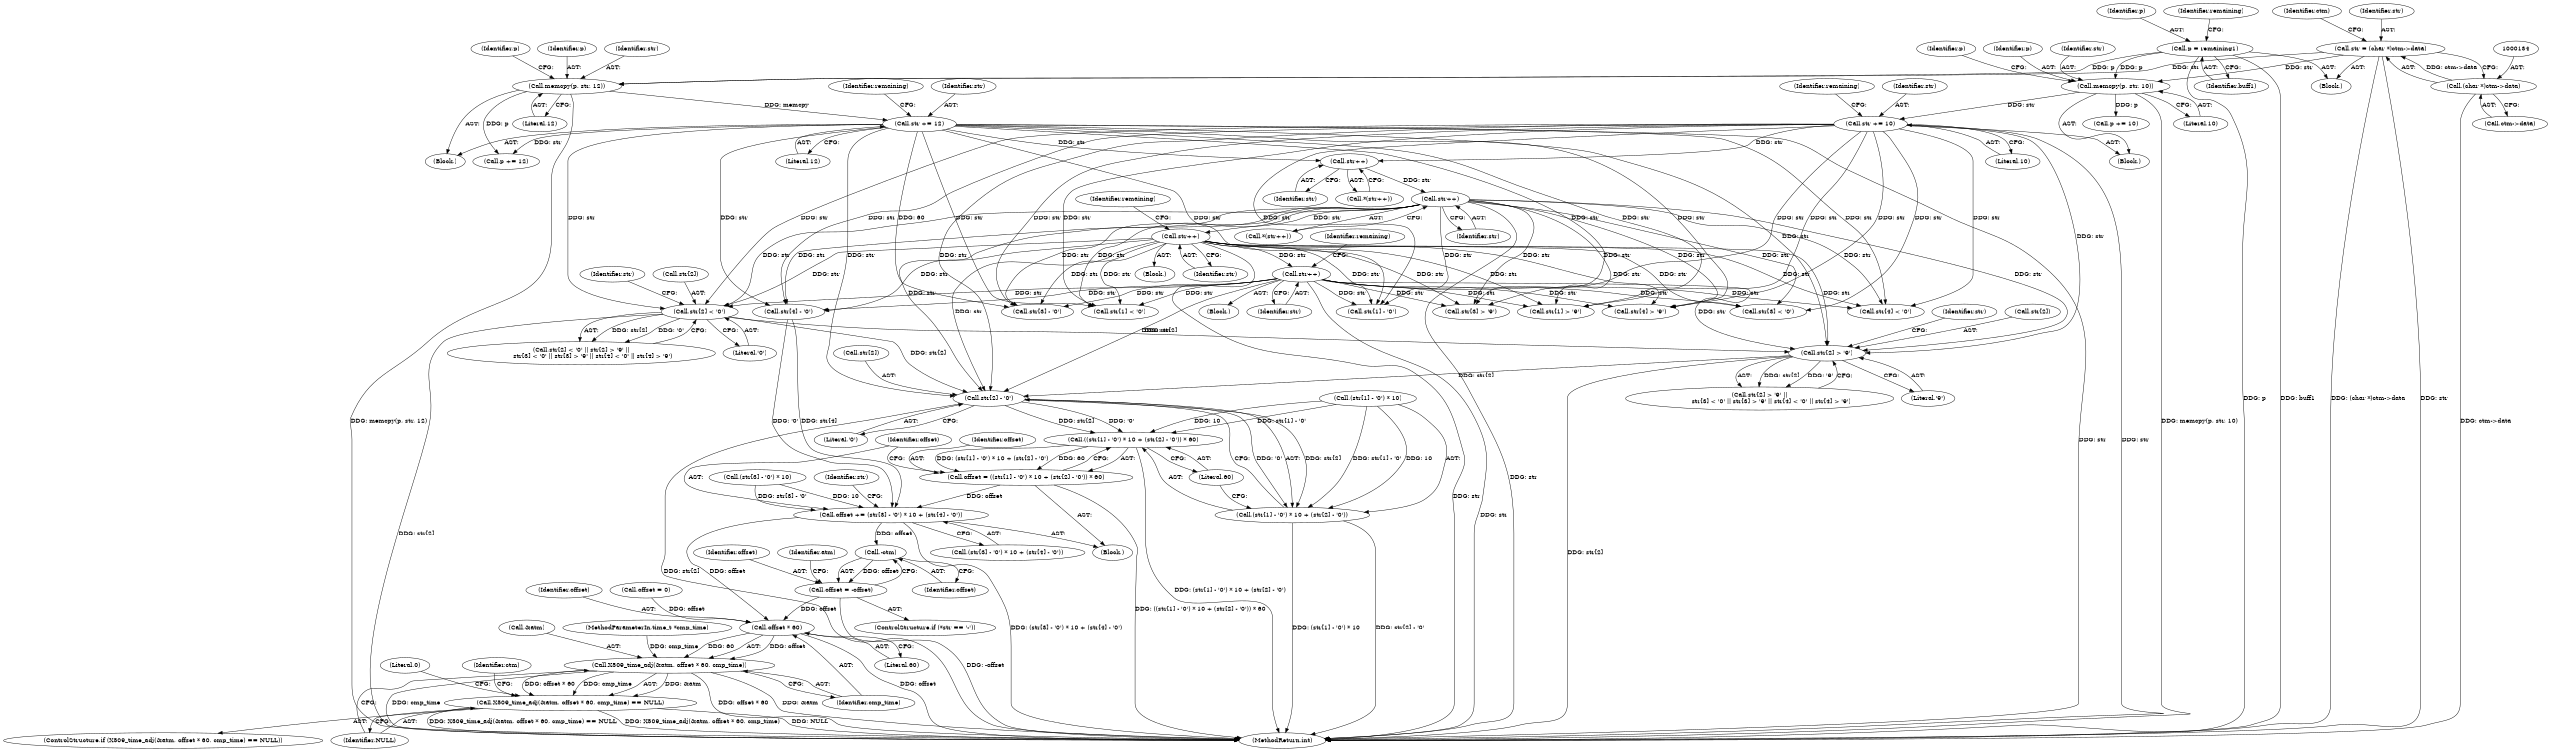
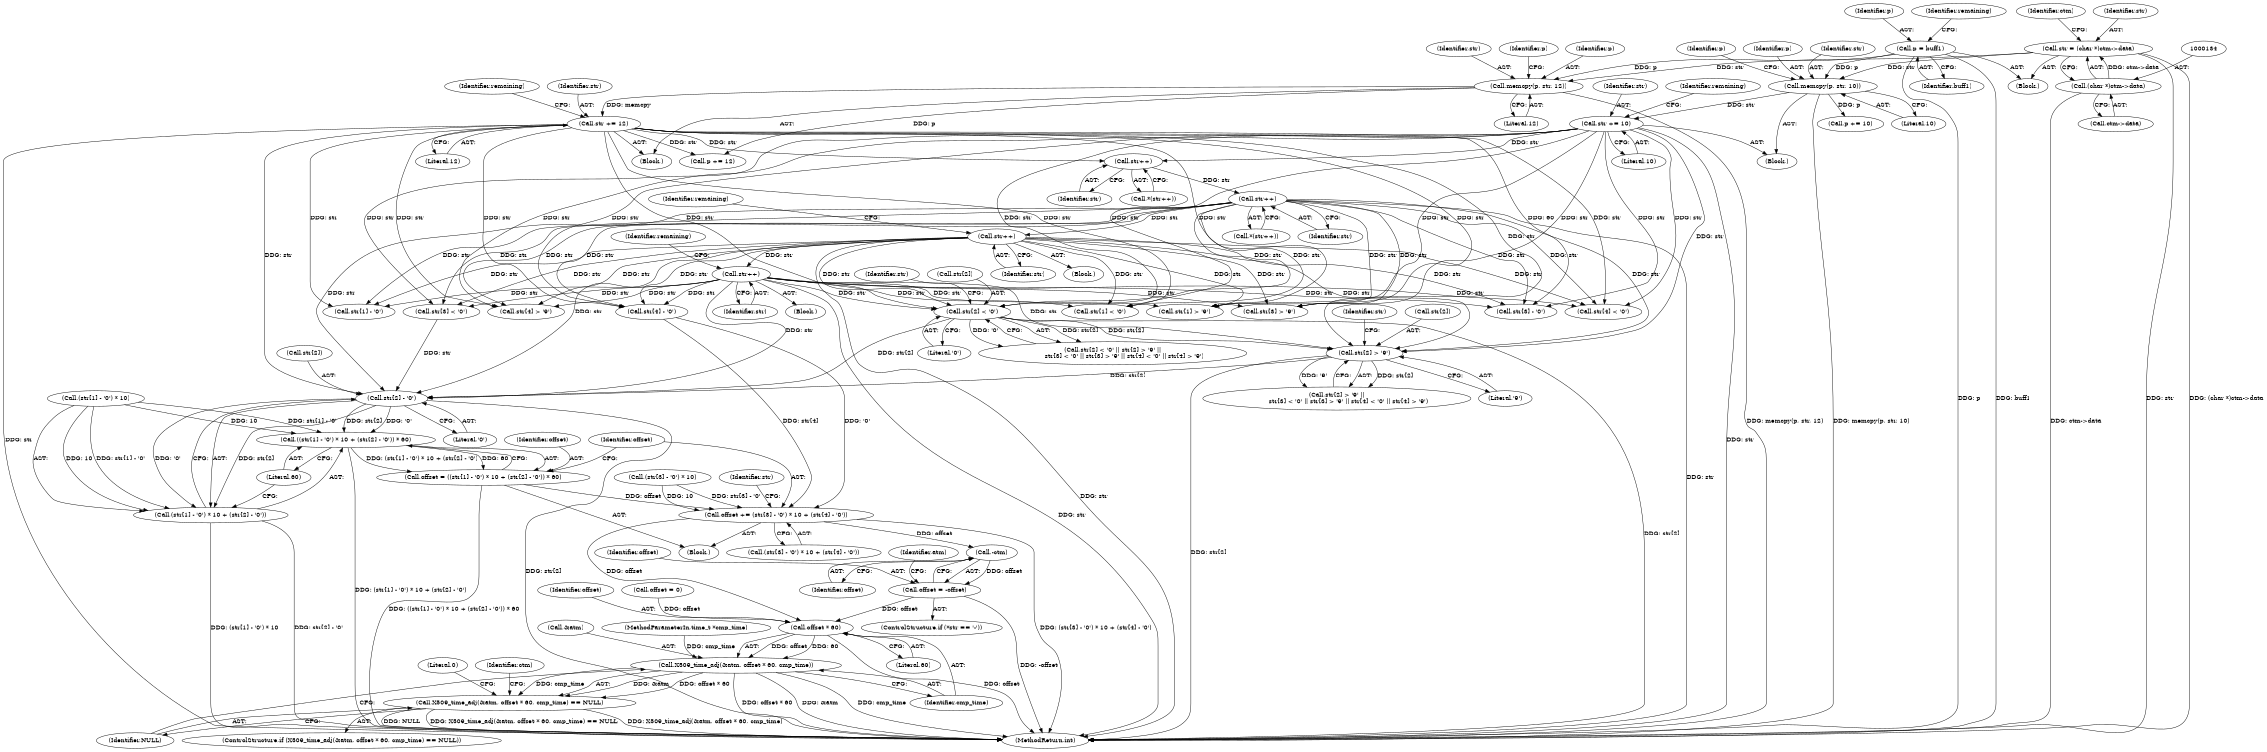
  digraph {
    n1 [label="(Call,str[2] - '0')"]
    n2 [label="(Call,((str[1] - '0') * 10 + (str[2] - '0')) * 60)"]
    n3 [label="(Call,(str[1] - '0') * 10 + (str[2] - '0'))"]
    n4 [label="(MethodReturn,int)"]
    n5 [label="(Literal,'0')"]
    n6 [label="(Call,offset = ((str[1] - '0') * 10 + (str[2] - '0')) * 60)"]
    n7 [label="(Literal,60)"]
    n8 [label="(Call,str++)"]
    n9 [label="(Call,str[2] > '9')"]
    n10 [label="(Call,str[2] < '0')"]
    n11 [label="(Identifier,str)"]
    n12 [label="(Call,str[3] < '0')"]
    n13 [label="(Call,str[1] - '0')"]
    n14 [label="(Block,)"]
    n15 [label="(Call,str[1] < '0')"]
    n16 [label="(Call,str[4] - '0')"]
    n17 [label="(Call,str[3] - '0')"]
    n18 [label="(Call,str[4] > '9')"]
    n19 [label="(Call,str[4] < '0')"]
    n20 [label="(Call,str[1] > '9')"]
    n21 [label="(Call,str[3] > '9')"]
    n22 [label="(Literal,'9')"]
    n23 [label="(Call,str[2] > '9' ||\n            str[3] < '0' || str[3] > '9' || str[4] < '0' || str[4] > '9')"]
    n24 [label="(Call,str[2] < '0' || str[2] > '9' ||\n            str[3] < '0' || str[3] > '9' || str[4] < '0' || str[4] > '9')"]
    n25 [label="(Literal,'0')"]
    n26 [label="(Call,offset += (str[3] - '0') * 10 + (str[4] - '0'))"]
    n27 [label="(Call,str++)"]
    n28 [label="(Identifier,str)"]
    n29 [label="(Block,)"]
    n30 [label="(Call,str++)"]
    n31 [label="(Identifier,str)"]
    n32 [label="(Call,*(str++))"]
    n33 [label="(Call,str++)"]
    n34 [label="(Identifier,str)"]
    n35 [label="(Call,*(str++))"]
    n36 [label="(Call,str += 12)"]
    n37 [label="(Literal,12)"]
    n38 [label="(Block,)"]
    n39 [label="(Call,p += 12)"]
    n40 [label="(Call,memcpy(p, str, 12))"]
    n41 [label="(Literal,12)"]
-   n42 [label="(Call,p = remaining1)"]
+   n42 [label="(Call,p = buff1)"]
    n43 [label="(Call,memcpy(p, str, 10))"]
    n44 [label="(Identifier,buff1)"]
    n45 [label="(Block,)"]
    n46 [label="(Call,str += 10)"]
    n47 [label="(Block,)"]
    n48 [label="(Call,p += 10)"]
    n49 [label="(Literal,10)"]
    n50 [label="(Call,str = (char *)ctm->data)"]
    n51 [label="(Call,(char *)ctm->data)"]
    n52 [label="(Call,ctm->data)"]
    n53 [label="(Literal,10)"]
    n54 [label="(Block,)"]
    n55 [label="(Call,-ctm)"]
    n56 [label="(Call,offset * 60)"]
    n57 [label="(Call,(str[3] - '0') * 10 + (str[4] - '0'))"]
    n58 [label="(Call,offset = -offset)"]
    n59 [label="(Identifier,offset)"]
    n60 [label="(Call,X509_time_adj(&atm, offset * 60, cmp_time))"]
    n61 [label="(Literal,60)"]
    n62 [label="(ControlStructure,if (*str == '-'))"]
    n63 [label="(Call,X509_time_adj(&atm, offset * 60, cmp_time) == NULL)"]
    n64 [label="(Identifier,cmp_time)"]
    n65 [label="(Identifier,NULL)"]
    n66 [label="(ControlStructure,if (X509_time_adj(&atm, offset * 60, cmp_time) == NULL))"]
    n67 [label="(Identifier,str)"]
    n68 [label="(Identifier,str)"]
    n69 [label="(Identifier,ctm)"]
    n70 [label="(Identifier,p)"]
    n71 [label="(Call,offset = 0)"]
    n72 [label="(Identifier,p)"]
    n73 [label="(Identifier,p)"]
    n74 [label="(Literal,0)"]
    n75 [label="(Identifier,atm)"]
    n76 [label="(Identifier,remaining)"]
    n77 [label="(MethodParameterIn,time_t *cmp_time)"]
    n78 [label="(Identifier,p)"]
    n79 [label="(Identifier,ctm)"]
    n80 [label="(Call,&atm)"]
    n81 [label="(Identifier,str)"]
    n82 [label="(Identifier,str)"]
    n83 [label="(Identifier,remaining)"]
    n84 [label="(Identifier,remaining)"]
    n85 [label="(Identifier,remaining)"]
    n86 [label="(Identifier,offset)"]
    n87 [label="(Identifier,str)"]
    n88 [label="(Identifier,offset)"]
    n89 [label="(Identifier,offset)"]
    n90 [label="(Identifier,offset)"]
    n91 [label="(Call,str[2])"]
    n92 [label="(Identifier,remaining)"]
    n93 [label="(Identifier,p)"]
    n94 [label="(Call,(str[3] - '0') * 10)"]
    n95 [label="(Identifier,str)"]
    n96 [label="(Call,str[2])"]
    n97 [label="(Identifier,str)"]
    n98 [label="(Identifier,str)"]
    n99 [label="(Call,(str[1] - '0') * 10)"]
    n100 [label="(Call,str[2])"]
    1000134
    n1 -> n2 [label="DDG: str[2]"]
    n1 -> n2 [label="DDG: '0'"]
    n1 -> n3 [label="AST: "]
    n1 -> n3 [label="DDG: str[2]"]
    n1 -> n3 [label="DDG: '0'"]
    n1 -> n4 [label="DDG: str[2]"]
    n1 -> n5 [label="CFG: "]
    n2 -> n4 [label="DDG: (str[1] - '0') * 10 + (str[2] - '0')"]
    n2 -> n6 [label="AST: "]
    n2 -> n6 [label="DDG: (str[1] - '0') * 10 + (str[2] - '0')"]
    n2 -> n6 [label="DDG: 60"]
    n2 -> n7 [label="CFG: "]
    n3 -> n1 [label="CFG: "]
    n3 -> n2 [label="AST: "]
    n3 -> n4 [label="DDG: str[2] - '0'"]
    n3 -> n4 [label="DDG: (str[1] - '0') * 10"]
    n5 -> n1 [label="AST: "]
    n6 -> n2 [label="CFG: "]
    n6 -> n4 [label="DDG: ((str[1] - '0') * 10 + (str[2] - '0')) * 60"]
    n6 -> n26 [label="DDG: offset"]
    n6 -> n54 [label="AST: "]
    n7 -> n2 [label="AST: "]
    n7 -> n3 [label="CFG: "]
    n8 -> n1 [label="DDG: str"]
    n8 -> n4 [label="DDG: str"]
    n8 -> n9 [label="DDG: str"]
    n8 -> n10 [label="DDG: str"]
    n8 -> n11 [label="CFG: "]
    n8 -> n12 [label="DDG: str"]
    n8 -> n13 [label="DDG: str"]
    n8 -> n14 [label="AST: "]
    n8 -> n15 [label="DDG: str"]
    n8 -> n16 [label="DDG: str"]
    n8 -> n17 [label="DDG: str"]
    n8 -> n18 [label="DDG: str"]
    n8 -> n19 [label="DDG: str"]
    n8 -> n20 [label="DDG: str"]
    n8 -> n21 [label="DDG: str"]
    n9 -> n1 [label="DDG: str[2]"]
    n9 -> n4 [label="DDG: str[2]"]
    n9 -> n22 [label="CFG: "]
    n9 -> n23 [label="AST: "]
    n9 -> n23 [label="DDG: str[2]"]
    n9 -> n23 [label="DDG: '9'"]
    n10 -> n1 [label="DDG: str[2]"]
    n10 -> n4 [label="DDG: str[2]"]
    n10 -> n9 [label="DDG: str[2]"]
    n10 -> n24 [label="AST: "]
    n10 -> n24 [label="DDG: str[2]"]
    n10 -> n24 [label="DDG: '0'"]
    n10 -> n25 [label="CFG: "]
    n11 -> n8 [label="AST: "]
    n16 -> n26 [label="DDG: str[4]"]
    n16 -> n26 [label="DDG: '0'"]
    n22 -> n9 [label="AST: "]
    n23 -> n9 [label="CFG: "]
    n24 -> n10 [label="CFG: "]
    n25 -> n10 [label="AST: "]
    n26 -> n4 [label="DDG: (str[3] - '0') * 10 + (str[4] - '0')"]
    n26 -> n54 [label="AST: "]
    n26 -> n55 [label="DDG: offset"]
    n26 -> n56 [label="DDG: offset"]
    n26 -> n57 [label="CFG: "]
    n27 -> n1 [label="DDG: str"]
    n27 -> n4 [label="DDG: str"]
    n27 -> n8 [label="DDG: str"]
    n27 -> n9 [label="DDG: str"]
    n27 -> n10 [label="DDG: str"]
    n27 -> n12 [label="DDG: str"]
    n27 -> n13 [label="DDG: str"]
    n27 -> n15 [label="DDG: str"]
    n27 -> n16 [label="DDG: str"]
    n27 -> n17 [label="DDG: str"]
    n27 -> n18 [label="DDG: str"]
    n27 -> n19 [label="DDG: str"]
    n27 -> n20 [label="DDG: str"]
    n27 -> n21 [label="DDG: str"]
    n27 -> n28 [label="CFG: "]
    n27 -> n29 [label="AST: "]
    n28 -> n27 [label="AST: "]
    n30 -> n1 [label="DDG: str"]
    n30 -> n4 [label="DDG: str"]
    n30 -> n9 [label="DDG: str"]
    n30 -> n10 [label="DDG: str"]
    n30 -> n12 [label="DDG: str"]
    n30 -> n13 [label="DDG: str"]
    n30 -> n15 [label="DDG: str"]
    n30 -> n16 [label="DDG: str"]
    n30 -> n17 [label="DDG: str"]
    n30 -> n18 [label="DDG: str"]
    n30 -> n19 [label="DDG: str"]
    n30 -> n20 [label="DDG: str"]
    n30 -> n21 [label="DDG: str"]
    n30 -> n27 [label="DDG: str"]
    n30 -> n31 [label="CFG: "]
    n30 -> n32 [label="AST: "]
    n31 -> n30 [label="AST: "]
    n32 -> n30 [label="CFG: "]
    n33 -> n30 [label="DDG: str"]
    n33 -> n34 [label="CFG: "]
    n33 -> n35 [label="AST: "]
    n34 -> n33 [label="AST: "]
    n35 -> n33 [label="CFG: "]
    n36 -> n1 [label="DDG: str"]
    n36 -> n4 [label="DDG: str"]
    n36 -> n9 [label="DDG: str"]
    n36 -> n10 [label="DDG: str"]
    n36 -> n13 [label="DDG: str"]
    n36 -> n15 [label="DDG: str"]
    n36 -> n16 [label="DDG: str"]
    n36 -> n17 [label="DDG: 60"]
    n36 -> n18 [label="DDG: str"]
    n36 -> n19 [label="DDG: str"]
    n36 -> n20 [label="DDG: str"]
    n36 -> n21 [label="DDG: str"]
    n36 -> n33 [label="DDG: str"]
    n36 -> n37 [label="CFG: "]
    n36 -> n38 [label="AST: "]
    n36 -> n39 [label="DDG: str"]
    n37 -> n36 [label="AST: "]
    n40 -> n4 [label="DDG: memcpy(p, str, 12)"]
    n40 -> n36 [label="DDG: memcpy"]
    n40 -> n38 [label="AST: "]
    n40 -> n39 [label="DDG: p"]
    n40 -> n41 [label="CFG: "]
    n41 -> n40 [label="AST: "]
    n42 -> n4 [label="DDG: buff1"]
    n42 -> n4 [label="DDG: p"]
    n42 -> n40 [label="DDG: p"]
    n42 -> n43 [label="DDG: p"]
    n42 -> n44 [label="CFG: "]
    n42 -> n45 [label="AST: "]
    n43 -> n4 [label="DDG: memcpy(p, str, 10)"]
    n43 -> n46 [label="DDG: str"]
    n43 -> n47 [label="AST: "]
    n43 -> n48 [label="DDG: p"]
    n43 -> n49 [label="CFG: "]
    n44 -> n42 [label="AST: "]
-   n46 -> n1 [label="DDG: str"]
+   n12 -> n1 [label="DDG: str"]
    n46 -> n4 [label="DDG: str"]
    n46 -> n9 [label="DDG: str"]
    n46 -> n10 [label="DDG: str"]
    n46 -> n12 [label="DDG: str"]
-   n46 -> n13 [label="DDG: str"]
    n46 -> n15 [label="DDG: str"]
    n46 -> n16 [label="DDG: str"]
    n46 -> n17 [label="DDG: str"]
    n46 -> n18 [label="DDG: str"]
    n46 -> n19 [label="DDG: str"]
    n46 -> n20 [label="DDG: str"]
    n46 -> n21 [label="DDG: str"]
    n46 -> n33 [label="DDG: str"]
    n46 -> n47 [label="AST: "]
    n46 -> n53 [label="CFG: "]
    n49 -> n43 [label="AST: "]
    n50 -> n4 [label="DDG: str"]
    n50 -> n4 [label="DDG: (char *)ctm->data"]
    n50 -> n40 [label="DDG: str"]
    n50 -> n43 [label="DDG: str"]
    n50 -> n45 [label="AST: "]
    n50 -> n51 [label="CFG: "]
    n51 -> n4 [label="DDG: ctm->data"]
    n51 -> n50 [label="AST: "]
    n51 -> n50 [label="DDG: ctm->data"]
    n51 -> n52 [label="CFG: "]
    n52 -> n51 [label="AST: "]
    n53 -> n46 [label="AST: "]
    n55 -> n58 [label="AST: "]
    n55 -> n58 [label="DDG: offset"]
    n55 -> n59 [label="CFG: "]
    n56 -> n4 [label="DDG: offset"]
    n56 -> n60 [label="AST: "]
    n56 -> n60 [label="DDG: offset"]
    n56 -> n60 [label="DDG: 60"]
    n56 -> n61 [label="CFG: "]
    n57 -> n26 [label="AST: "]
    n58 -> n4 [label="DDG: -offset"]
    n58 -> n55 [label="CFG: "]
    n58 -> n56 [label="DDG: offset"]
    n58 -> n62 [label="AST: "]
    n59 -> n55 [label="AST: "]
    n60 -> n4 [label="DDG: cmp_time"]
    n60 -> n4 [label="DDG: offset * 60"]
    n60 -> n4 [label="DDG: &atm"]
    n60 -> n63 [label="AST: "]
    n60 -> n63 [label="DDG: &atm"]
    n60 -> n63 [label="DDG: offset * 60"]
    n60 -> n63 [label="DDG: cmp_time"]
    n60 -> n64 [label="CFG: "]
    n61 -> n56 [label="AST: "]
    n63 -> n4 [label="DDG: NULL"]
    n63 -> n4 [label="DDG: X509_time_adj(&atm, offset * 60, cmp_time) == NULL"]
    n63 -> n4 [label="DDG: X509_time_adj(&atm, offset * 60, cmp_time)"]
    n63 -> n65 [label="CFG: "]
    n63 -> n66 [label="AST: "]
    n64 -> n56 [label="AST: "]
    n64 -> n60 [label="AST: "]
    n65 -> n60 [label="CFG: "]
    n65 -> n63 [label="AST: "]
    n67 -> n26 [label="CFG: "]
    n68 -> n10 [label="CFG: "]
    n69 -> n63 [label="CFG: "]
    n70 -> n43 [label="CFG: "]
    n71 -> n56 [label="DDG: offset"]
    n72 -> n40 [label="AST: "]
    n73 -> n42 [label="AST: "]
    n74 -> n63 [label="CFG: "]
    n75 -> n58 [label="CFG: "]
    n76 -> n42 [label="CFG: "]
    n77 -> n60 [label="DDG: cmp_time"]
    n78 -> n43 [label="AST: "]
    n79 -> n50 [label="CFG: "]
    n80 -> n60 [label="AST: "]
    n81 -> n43 [label="AST: "]
    n82 -> n40 [label="AST: "]
    n83 -> n46 [label="CFG: "]
    n84 -> n36 [label="CFG: "]
    n85 -> n27 [label="CFG: "]
    n86 -> n6 [label="CFG: "]
    n86 -> n26 [label="AST: "]
    n87 -> n9 [label="CFG: "]
    n88 -> n6 [label="AST: "]
    n89 -> n56 [label="AST: "]
    n90 -> n58 [label="AST: "]
    n91 -> n9 [label="AST: "]
    n92 -> n8 [label="CFG: "]
    n93 -> n40 [label="CFG: "]
    n94 -> n26 [label="DDG: str[3] - '0'"]
    n94 -> n26 [label="DDG: 10"]
    n95 -> n36 [label="AST: "]
    n96 -> n1 [label="AST: "]
    n97 -> n50 [label="AST: "]
    n98 -> n46 [label="AST: "]
    n99 -> n2 [label="DDG: str[1] - '0'"]
    n99 -> n2 [label="DDG: 10"]
    n99 -> n3 [label="AST: "]
    n99 -> n3 [label="DDG: str[1] - '0'"]
    n99 -> n3 [label="DDG: 10"]
    n100 -> n10 [label="AST: "]
    1000134 -> n51 [label="AST: "]
  }
